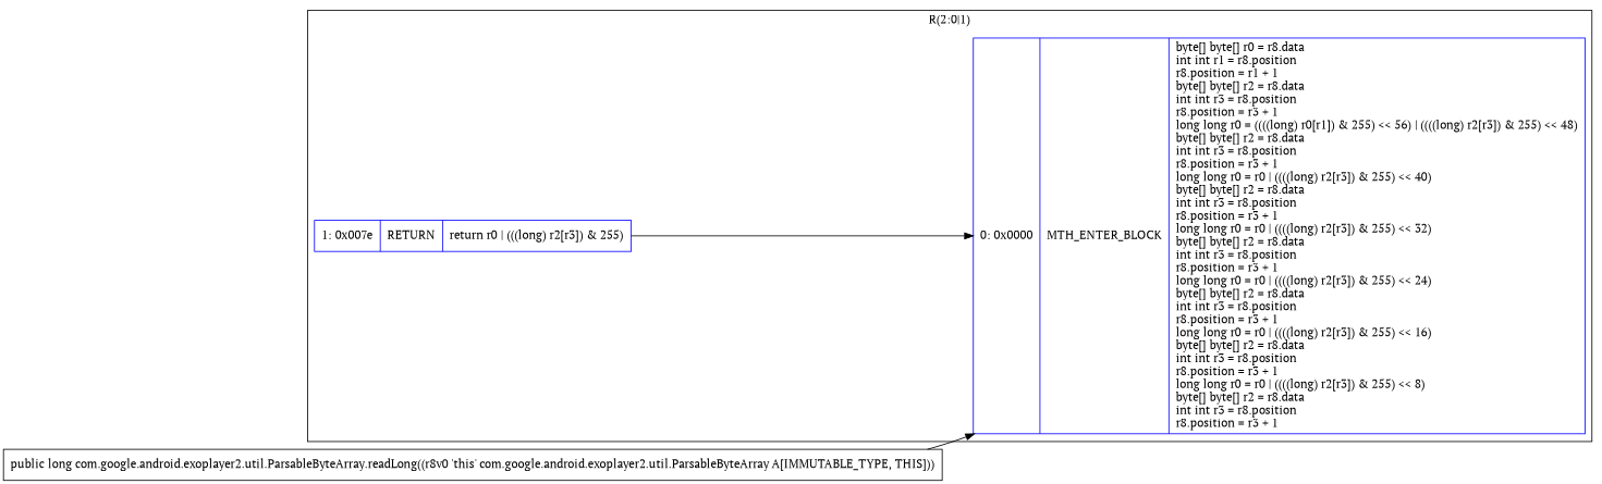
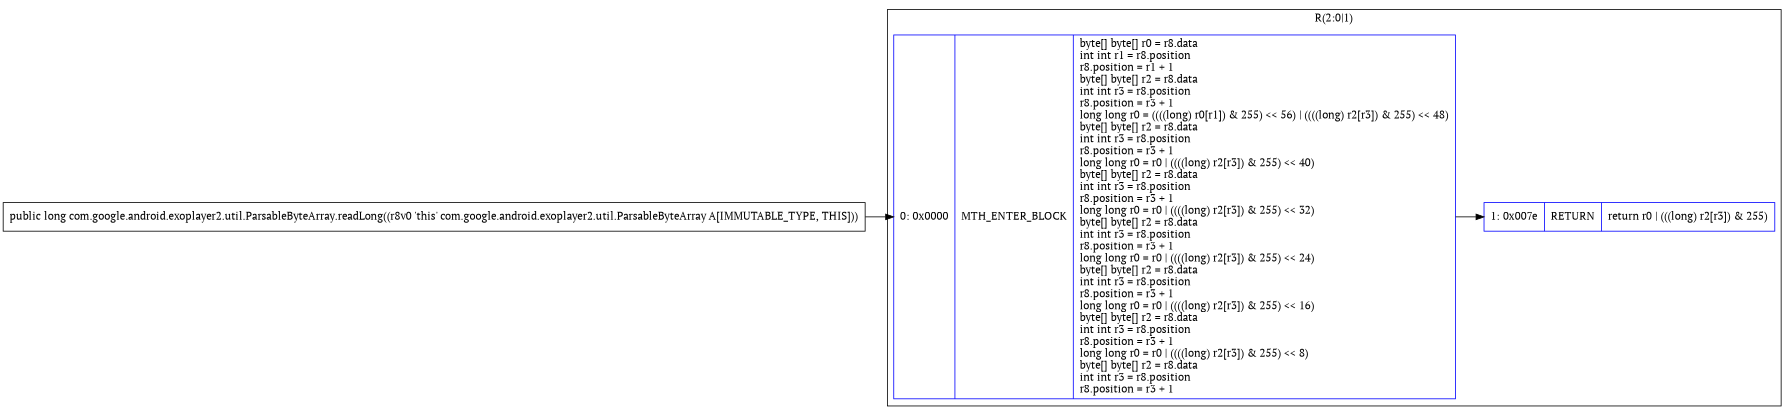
  digraph {
    rankdir=LR
    fontname="PT Serif"
    node [color=blue shape=record fontname="PT Serif"]
    edge [fontname="PT Serif"]
    n1 [label="{0\:\ 0x0000|MTH_ENTER_BLOCK\l|byte[] byte[] r0 = r8.data\lint int r1 = r8.position\lr8.position = r1 + 1\lbyte[] byte[] r2 = r8.data\lint int r3 = r8.position\lr8.position = r3 + 1\llong long r0 = ((((long) r0[r1]) & 255) \<\< 56) \| ((((long) r2[r3]) & 255) \<\< 48)\lbyte[] byte[] r2 = r8.data\lint int r3 = r8.position\lr8.position = r3 + 1\llong long r0 = r0 \| ((((long) r2[r3]) & 255) \<\< 40)\lbyte[] byte[] r2 = r8.data\lint int r3 = r8.position\lr8.position = r3 + 1\llong long r0 = r0 \| ((((long) r2[r3]) & 255) \<\< 32)\lbyte[] byte[] r2 = r8.data\lint int r3 = r8.position\lr8.position = r3 + 1\llong long r0 = r0 \| ((((long) r2[r3]) & 255) \<\< 24)\lbyte[] byte[] r2 = r8.data\lint int r3 = r8.position\lr8.position = r3 + 1\llong long r0 = r0 \| ((((long) r2[r3]) & 255) \<\< 16)\lbyte[] byte[] r2 = r8.data\lint int r3 = r8.position\lr8.position = r3 + 1\llong long r0 = r0 \| ((((long) r2[r3]) & 255) \<\< 8)\lbyte[] byte[] r2 = r8.data\lint int r3 = r8.position\lr8.position = r3 + 1\l}"]
    n2 [label="{1\:\ 0x007e|RETURN\l|return r0 \| (((long) r2[r3]) & 255)\l}"]
    n3 [label="{public long com.google.android.exoplayer2.util.ParsableByteArray.readLong((r8v0 'this' com.google.android.exoplayer2.util.ParsableByteArray A[IMMUTABLE_TYPE, THIS])) }" color=""]
    subgraph cluster_1 {
      label="R(2:0|1)"
      n1
      n2
    }
-   n2 -> n1
+   n1 -> n2
    n3 -> n1
  }
